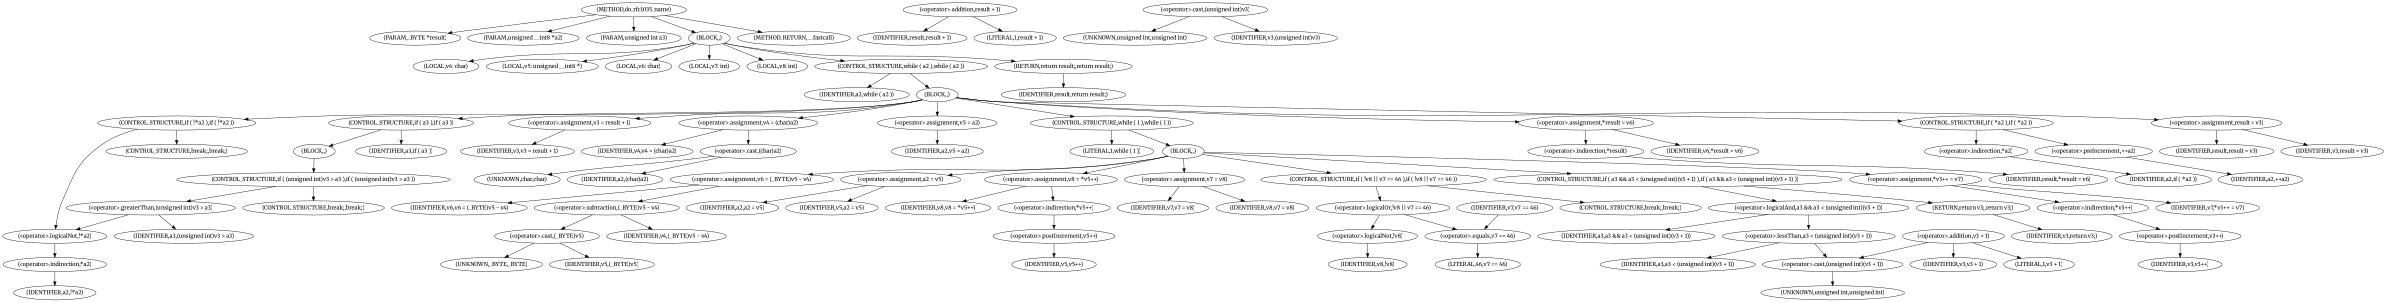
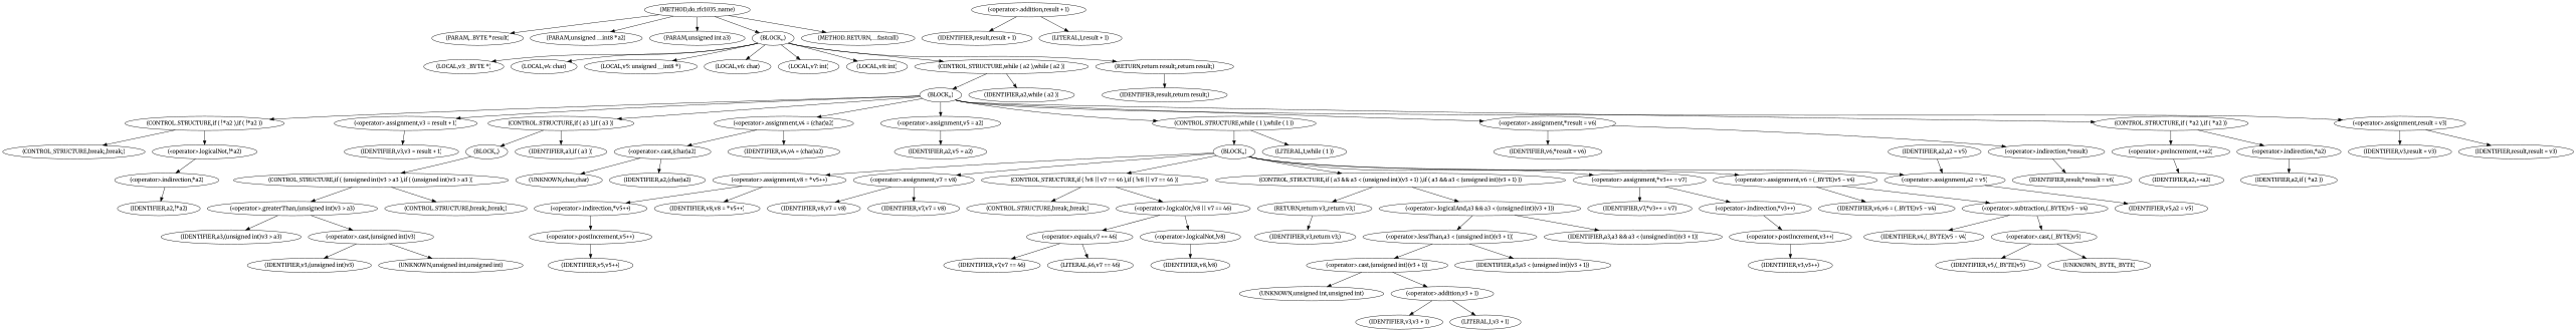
  digraph {
    fontname=Merriweather
    node [fontname=Merriweather]
    edge [fontname=Merriweather]
    n1 [label="(METHOD,do_rfc1035_name)"]
    n2 [label="(PARAM,_BYTE *result)"]
    n3 [label="(PARAM,unsigned __int8 *a2)"]
    n4 [label="(PARAM,unsigned int a3)"]
    n5 [label="(BLOCK,,)"]
    n6 [label="(METHOD_RETURN,__fastcall)"]
+   n7 [label="(LOCAL,v3: _BYTE *)"]
    n8 [label="(LOCAL,v4: char)"]
    n9 [label="(LOCAL,v5: unsigned __int8 *)"]
    n10 [label="(LOCAL,v6: char)"]
    n11 [label="(LOCAL,v7: int)"]
    n12 [label="(LOCAL,v8: int)"]
    n13 [label="(CONTROL_STRUCTURE,while ( a2 ),while ( a2 ))"]
    n14 [label="(RETURN,return result;,return result;)"]
    n15 [label="(IDENTIFIER,a2,while ( a2 ))"]
    n16 [label="(BLOCK,,)"]
    n17 [label="(IDENTIFIER,result,return result;)"]
    n18 [label="(CONTROL_STRUCTURE,if ( !*a2 ),if ( !*a2 ))"]
    n19 [label="(<operator>.assignment,v3 = result + 1)"]
    n20 [label="(CONTROL_STRUCTURE,if ( a3 ),if ( a3 ))"]
    n21 [label="(<operator>.assignment,v4 = (char)a2)"]
    n22 [label="(<operator>.assignment,v5 = a2)"]
    n23 [label="(CONTROL_STRUCTURE,while ( 1 ),while ( 1 ))"]
    n24 [label="(<operator>.assignment,*result = v6)"]
    n25 [label="(CONTROL_STRUCTURE,if ( *a2 ),if ( *a2 ))"]
    n26 [label="(<operator>.assignment,result = v3)"]
    n27 [label="(<operator>.logicalNot,!*a2)"]
    n28 [label="(CONTROL_STRUCTURE,break;,break;)"]
    n29 [label="(IDENTIFIER,v3,v3 = result + 1)"]
    n30 [label="(IDENTIFIER,a3,if ( a3 ))"]
    n31 [label="(BLOCK,,)"]
    n32 [label="(IDENTIFIER,v4,v4 = (char)a2)"]
    n33 [label="(<operator>.cast,(char)a2)"]
    n34 [label="(IDENTIFIER,a2,v5 = a2)"]
    n35 [label="(LITERAL,1,while ( 1 ))"]
    n36 [label="(BLOCK,,)"]
    n37 [label="(<operator>.indirection,*result)"]
    n38 [label="(IDENTIFIER,v6,*result = v6)"]
    n39 [label="(<operator>.indirection,*a2)"]
    n40 [label="(<operator>.preIncrement,++a2)"]
    n41 [label="(IDENTIFIER,result,result = v3)"]
    n42 [label="(IDENTIFIER,v3,result = v3)"]
    n43 [label="(<operator>.indirection,*a2)"]
    n44 [label="(IDENTIFIER,a2,!*a2)"]
    n45 [label="(<operator>.addition,result + 1)"]
    n46 [label="(IDENTIFIER,result,result + 1)"]
    n47 [label="(LITERAL,1,result + 1)"]
    n48 [label="(CONTROL_STRUCTURE,if ( (unsigned int)v3 > a3 ),if ( (unsigned int)v3 > a3 ))"]
    n49 [label="(<operator>.greaterThan,(unsigned int)v3 > a3)"]
    n50 [label="(CONTROL_STRUCTURE,break;,break;)"]
    n51 [label="(<operator>.cast,(unsigned int)v3)"]
    n52 [label="(IDENTIFIER,a3,(unsigned int)v3 > a3)"]
    n53 [label="(UNKNOWN,unsigned int,unsigned int)"]
    n54 [label="(IDENTIFIER,v3,(unsigned int)v3)"]
    n55 [label="(UNKNOWN,char,char)"]
    n56 [label="(IDENTIFIER,a2,(char)a2)"]
    n57 [label="(<operator>.assignment,v6 = (_BYTE)v5 - v4)"]
    n58 [label="(<operator>.assignment,a2 = v5)"]
    n59 [label="(<operator>.assignment,v8 = *v5++)"]
    n60 [label="(<operator>.assignment,v7 = v8)"]
    n61 [label="(CONTROL_STRUCTURE,if ( !v8 || v7 == 46 ),if ( !v8 || v7 == 46 ))"]
    n62 [label="(CONTROL_STRUCTURE,if ( a3 && a3 < (unsigned int)(v3 + 1) ),if ( a3 && a3 < (unsigned int)(v3 + 1) ))"]
    n63 [label="(<operator>.assignment,*v3++ = v7)"]
    n64 [label="(IDENTIFIER,v6,v6 = (_BYTE)v5 - v4)"]
    n65 [label="(<operator>.subtraction,(_BYTE)v5 - v4)"]
    n66 [label="(IDENTIFIER,a2,a2 = v5)"]
    n67 [label="(IDENTIFIER,v5,a2 = v5)"]
    n68 [label="(IDENTIFIER,v8,v8 = *v5++)"]
    n69 [label="(<operator>.indirection,*v5++)"]
    n70 [label="(IDENTIFIER,v7,v7 = v8)"]
    n71 [label="(IDENTIFIER,v8,v7 = v8)"]
    n72 [label="(<operator>.logicalOr,!v8 || v7 == 46)"]
    n73 [label="(CONTROL_STRUCTURE,break;,break;)"]
    n74 [label="(<operator>.logicalAnd,a3 && a3 < (unsigned int)(v3 + 1))"]
    n75 [label="(RETURN,return v3;,return v3;)"]
    n76 [label="(<operator>.indirection,*v3++)"]
    n77 [label="(IDENTIFIER,v7,*v3++ = v7)"]
    n78 [label="(<operator>.cast,(_BYTE)v5)"]
    n79 [label="(IDENTIFIER,v4,(_BYTE)v5 - v4)"]
    n80 [label="(UNKNOWN,_BYTE,_BYTE)"]
    n81 [label="(IDENTIFIER,v5,(_BYTE)v5)"]
    n82 [label="(<operator>.postIncrement,v5++)"]
    n83 [label="(IDENTIFIER,v5,v5++)"]
    n84 [label="(<operator>.logicalNot,!v8)"]
    n85 [label="(<operator>.equals,v7 == 46)"]
    n86 [label="(IDENTIFIER,v8,!v8)"]
    n87 [label="(IDENTIFIER,v7,v7 == 46)"]
    n88 [label="(LITERAL,46,v7 == 46)"]
    n89 [label="(IDENTIFIER,a3,a3 && a3 < (unsigned int)(v3 + 1))"]
    n90 [label="(<operator>.lessThan,a3 < (unsigned int)(v3 + 1))"]
    n91 [label="(IDENTIFIER,v3,return v3;)"]
    n92 [label="(IDENTIFIER,a3,a3 < (unsigned int)(v3 + 1))"]
    n93 [label="(<operator>.cast,(unsigned int)(v3 + 1))"]
    n94 [label="(UNKNOWN,unsigned int,unsigned int)"]
    n95 [label="(<operator>.addition,v3 + 1)"]
    n96 [label="(IDENTIFIER,v3,v3 + 1)"]
    n97 [label="(LITERAL,1,v3 + 1)"]
    n98 [label="(<operator>.postIncrement,v3++)"]
    n99 [label="(IDENTIFIER,v3,v3++)"]
    n100 [label="(IDENTIFIER,result,*result = v6)"]
    n101 [label="(IDENTIFIER,a2,if ( *a2 ))"]
    n102 [label="(IDENTIFIER,a2,++a2)"]
    n1 -> n2
    n1 -> n3
    n1 -> n4
    n1 -> n5
    n1 -> n6
+   n5 -> n7
    n5 -> n8
    n5 -> n9
    n5 -> n10
    n5 -> n11
    n5 -> n12
    n5 -> n13
    n5 -> n14
    n13 -> n15
    n13 -> n16
    n14 -> n17
    n16 -> n18
    n16 -> n19
    n16 -> n20
    n16 -> n21
    n16 -> n22
    n16 -> n23
    n16 -> n24
    n16 -> n25
    n16 -> n26
    n18 -> n27
    n18 -> n28
    n19 -> n29
    n20 -> n30
    n20 -> n31
    n21 -> n32
    n21 -> n33
    n22 -> n34
    n23 -> n35
    n23 -> n36
    n24 -> n37
    n24 -> n38
    n25 -> n39
    n25 -> n40
    n26 -> n41
    n26 -> n42
    n27 -> n43
    n31 -> n48
    n33 -> n55
    n33 -> n56
    n36 -> n57
    n36 -> n58
    n36 -> n59
    n36 -> n60
    n36 -> n61
    n36 -> n62
    n36 -> n63
    n37 -> n100
    n39 -> n101
    n40 -> n102
    n43 -> n44
    n45 -> n46
    n45 -> n47
    n48 -> n49
    n48 -> n50
-   n49 -> n27
+   n49 -> n51
    n49 -> n52
    n51 -> n53
    n51 -> n54
    n57 -> n64
    n57 -> n65
-   n58 -> n66
+   n66 -> n58
    n58 -> n67
    n59 -> n68
    n59 -> n69
    n60 -> n70
    n60 -> n71
    n61 -> n72
    n61 -> n73
    n62 -> n74
    n62 -> n75
    n63 -> n76
    n63 -> n77
    n65 -> n78
    n65 -> n79
    n69 -> n82
    n72 -> n84
    n72 -> n85
    n74 -> n89
    n74 -> n90
    n75 -> n91
    n76 -> n98
    n78 -> n80
    n78 -> n81
    n82 -> n83
    n84 -> n86
-   n87 -> n85
+   n85 -> n87
    n85 -> n88
    n90 -> n92
    n90 -> n93
    n93 -> n94
-   n95 -> n93
+   n93 -> n95
    n95 -> n96
    n95 -> n97
    n98 -> n99
  }
